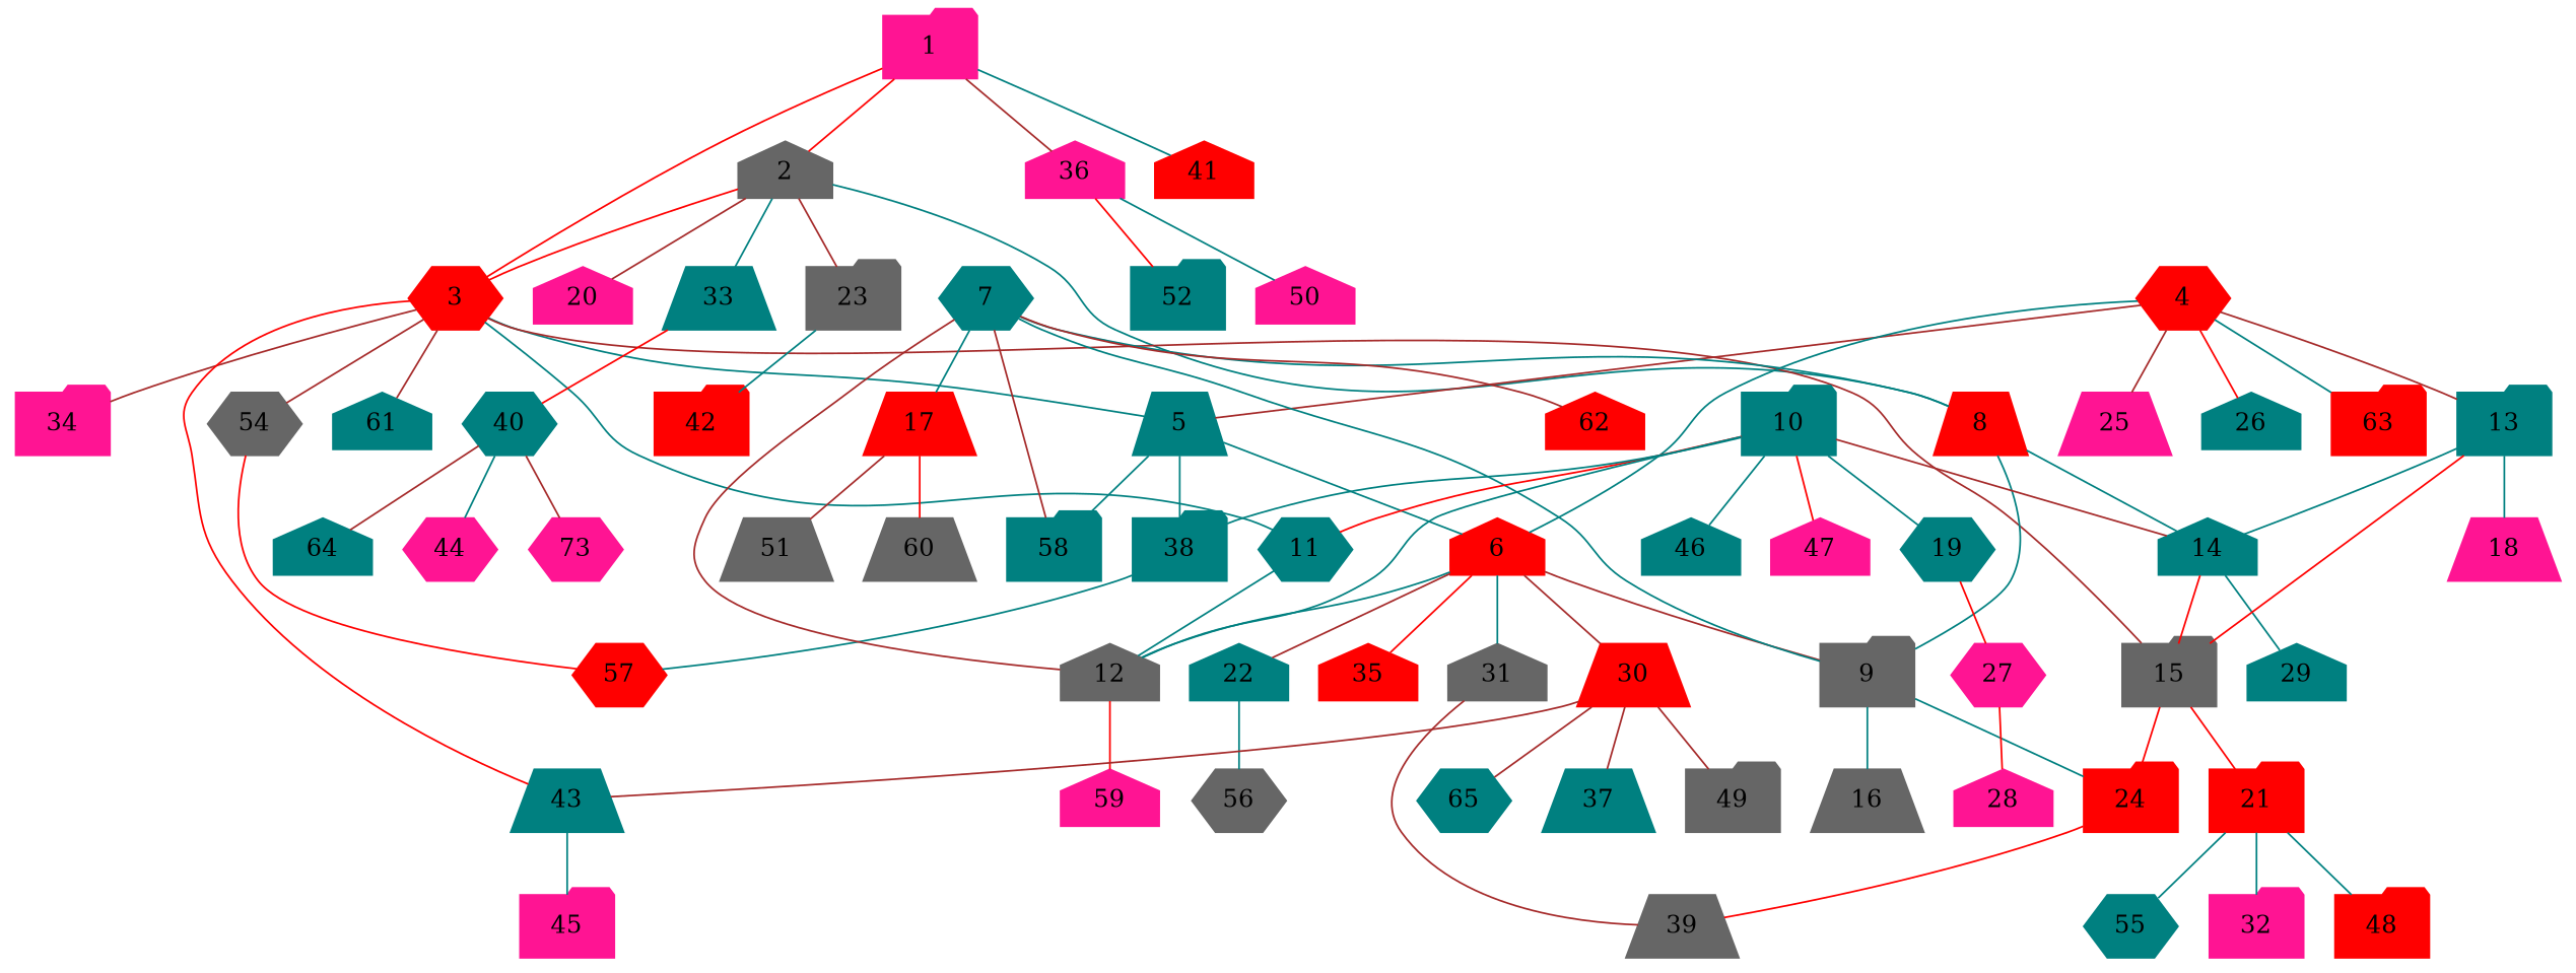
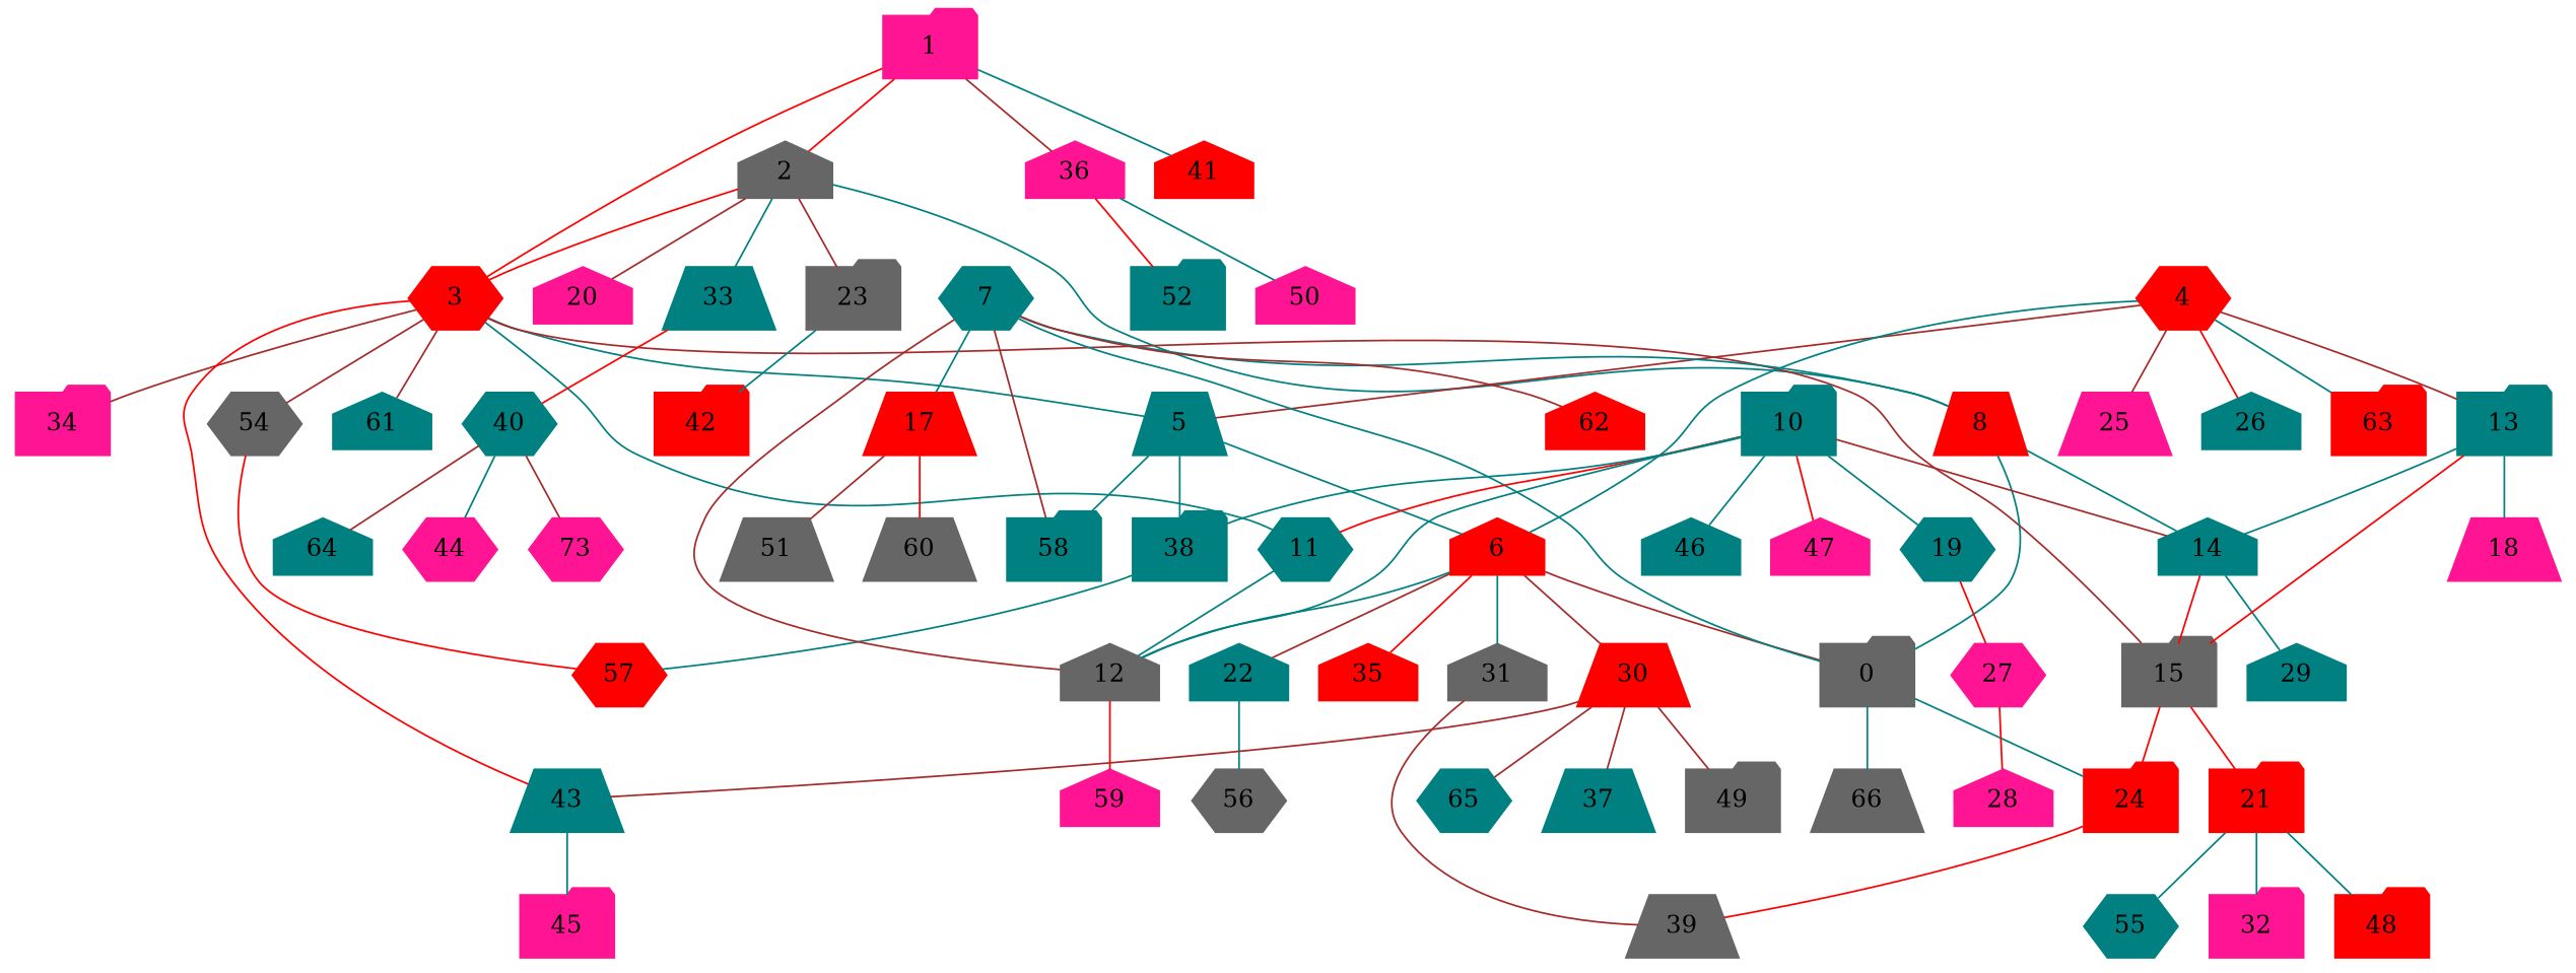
  graph {
    node [color=teal shape=house style=filled]
    edge [color=teal]
    1 [color=deeppink shape=folder]
    2 [color=gray40]
    3 [color=red shape=hexagon]
    36 [color=deeppink]
    41 [color=red]
    8 [color=red shape=trapezium]
    20 [color=deeppink]
    23 [color=gray40 shape=folder]
    33 [shape=trapezium]
    5 [shape=trapezium]
    11 [shape=hexagon]
    15 [color=gray40 shape=folder]
    34 [color=deeppink shape=folder]
    43 [shape=trapezium]
    54 [color=gray40 shape=hexagon]
    61
    50 [color=deeppink]
    52 [shape=folder]
-   9 [color=gray40 shape=folder]
+   9 [color=gray40 shape=folder label=0]
    14
    42 [color=red shape=folder]
    40 [shape=hexagon]
    6 [color=red]
    38 [shape=folder]
    58 [shape=folder]
    12 [color=gray40]
    24 [color=red shape=folder]
    21 [color=red shape=folder]
    45 [color=deeppink shape=folder]
    57 [color=red shape=hexagon]
    4 [color=red shape=hexagon]
    13 [shape=folder]
    25 [color=deeppink shape=trapezium]
    26
    63 [color=red shape=folder]
    22
    30 [color=red shape=trapezium]
    31 [color=gray40]
    35 [color=red]
    18 [color=deeppink shape=trapezium]
-   16 [color=gray40 shape=trapezium]
+   16 [color=gray40 shape=trapezium label=66]
    59 [color=deeppink]
    56 [color=gray40 shape=hexagon]
    37 [shape=trapezium]
    49 [color=gray40 shape=folder]
    65 [shape=hexagon]
    39 [color=gray40 shape=trapezium]
    7 [shape=hexagon]
    17 [color=red shape=trapezium]
    62 [color=red]
    51 [color=gray40 shape=trapezium]
    60 [color=gray40 shape=trapezium]
    29
    10 [shape=folder]
    19 [shape=hexagon]
    46
    47 [color=deeppink]
    27 [color=deeppink shape=hexagon]
    32 [color=deeppink shape=folder]
    48 [color=red shape=folder]
    55 [shape=hexagon]
    28 [color=deeppink]
    44 [color=deeppink shape=hexagon]
    n64 [color=deeppink label=73 shape=hexagon]
    64
    1 -- 2 [color=red]
    1 -- 3 [color=red]
    1 -- 36 [color=brown]
    1 -- 41
    2 -- 3 [color=red]
    2 -- 8
    2 -- 20 [color=brown]
    2 -- 23 [color=brown]
    2 -- 33
    3 -- 5
    3 -- 11
    3 -- 15 [color=brown]
    3 -- 34 [color=brown]
    3 -- 43 [color=red]
    3 -- 54 [color=brown]
    3 -- 61 [color=brown]
    36 -- 50
    36 -- 52 [color=red]
    8 -- 9
    8 -- 14
    23 -- 42
    33 -- 40 [color=red]
    5 -- 6
    5 -- 38
    5 -- 58
    11 -- 12
    15 -- 24 [color=red]
    15 -- 21 [color=red]
    43 -- 45
    54 -- 57 [color=red]
    9 -- 24
    9 -- 16
    14 -- 15 [color=red]
    14 -- 29
    40 -- 44
    40 -- n64 [color=brown]
    40 -- 64 [color=brown]
    6 -- 9 [color=brown]
    6 -- 12
    6 -- 22 [color=brown]
    6 -- 30 [color=brown]
    6 -- 31
    6 -- 35 [color=red]
    38 -- 57
    12 -- 59 [color=red]
    24 -- 39 [color=red]
    21 -- 32
    21 -- 48
    21 -- 55
    4 -- 5 [color=brown]
    4 -- 6
    4 -- 13 [color=brown]
    4 -- 25 [color=brown]
    4 -- 26 [color=red]
    4 -- 63
    13 -- 15 [color=red]
    13 -- 14
    13 -- 18
    22 -- 56
    30 -- 43 [color=brown]
    30 -- 37 [color=brown]
    30 -- 49 [color=brown]
    30 -- 65 [color=brown]
    31 -- 39 [color=brown]
    7 -- 8
    7 -- 9
    7 -- 58 [color=brown]
    7 -- 12 [color=brown]
    7 -- 17
    7 -- 62 [color=brown]
    17 -- 51 [color=brown]
    17 -- 60 [color=red]
    10 -- 11 [color=red]
    10 -- 14 [color=brown]
    10 -- 38
    10 -- 12
    10 -- 19
    10 -- 46
    10 -- 47 [color=red]
    19 -- 27 [color=red]
    27 -- 28 [color=red]
  }
